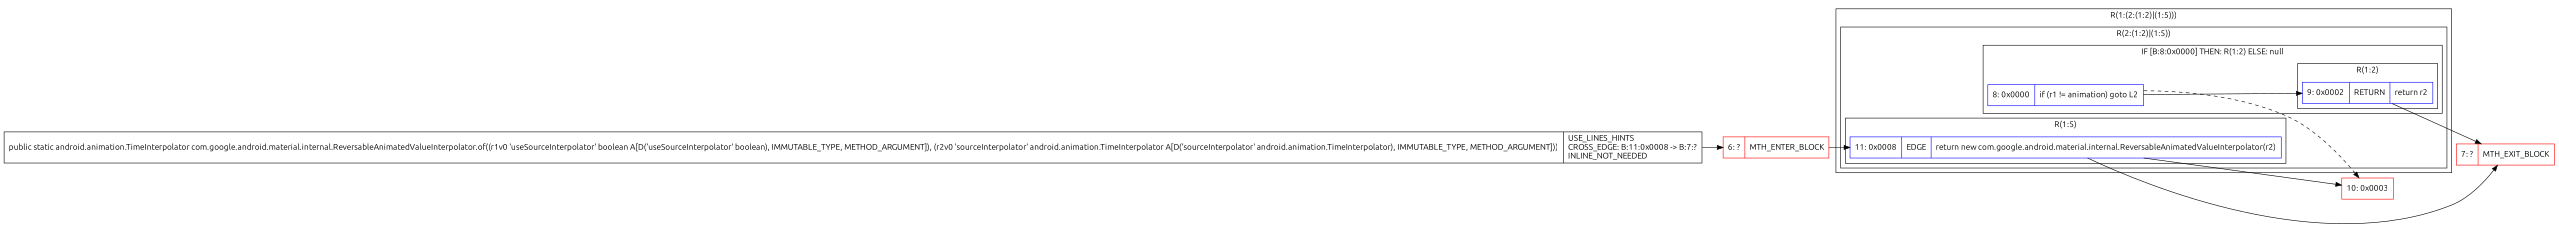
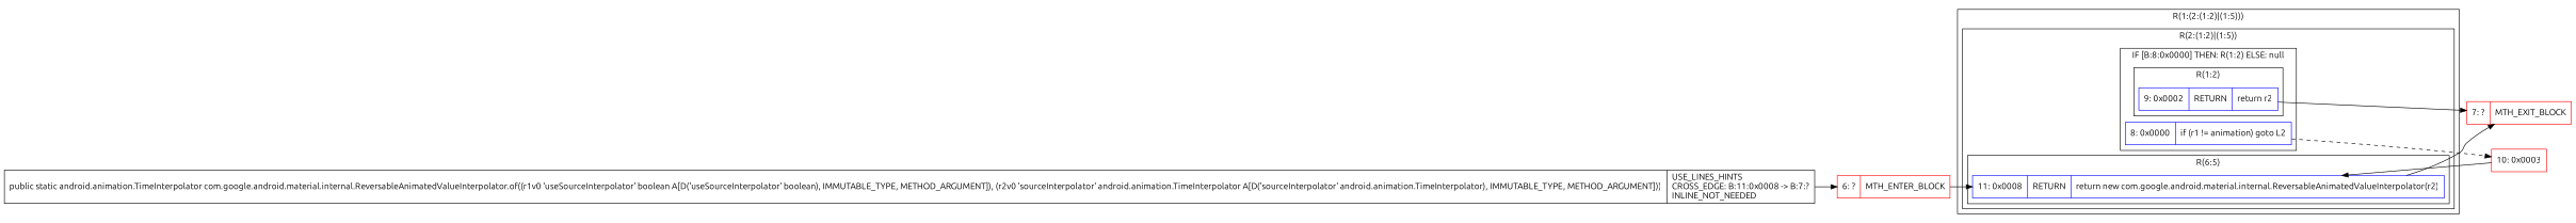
  digraph {
    fontname=Ubuntu
    rankdir=LR
    node [color=blue fontname=Ubuntu shape=record]
    edge [fontname=Ubuntu]
    n1 [label="{9\:\ 0x0002|RETURN\l|return r2\l}"]
    n2 [label="{8\:\ 0x0000|if (r1 != animation) goto L2\l}"]
-   n3 [label="{11\:\ 0x0008|EDGE\l|return new com.google.android.material.internal.ReversableAnimatedValueInterpolator(r2)\l}"]
+   n3 [label="{11\:\ 0x0008|RETURN\l|return new com.google.android.material.internal.ReversableAnimatedValueInterpolator(r2)\l}"]
    n4 [color=red label="{7\:\ ?|MTH_EXIT_BLOCK\l}"]
    n5 [color=red label="{10\:\ 0x0003}"]
    n6 [color=red label="{6\:\ ?|MTH_ENTER_BLOCK\l}"]
    n7 [label="{public static android.animation.TimeInterpolator com.google.android.material.internal.ReversableAnimatedValueInterpolator.of((r1v0 'useSourceInterpolator' boolean A[D('useSourceInterpolator' boolean), IMMUTABLE_TYPE, METHOD_ARGUMENT]), (r2v0 'sourceInterpolator' android.animation.TimeInterpolator A[D('sourceInterpolator' android.animation.TimeInterpolator), IMMUTABLE_TYPE, METHOD_ARGUMENT]))  | USE_LINES_HINTS\lCROSS_EDGE: B:11:0x0008 \-\> B:7:?\lINLINE_NOT_NEEDED\l}" color=""]
    subgraph cluster_1 {
      label="R(1:(2:(1:2)|(1:5)))"
      subgraph cluster_2 {
        label="R(2:(1:2)|(1:5))"
        subgraph cluster_3 {
          label="IF [B:8:0x0000] THEN: R(1:2) ELSE: null"
          n2
          subgraph cluster_4 {
            label="R(1:2)"
            n1
          }
        }
        subgraph cluster_5 {
-         label="R(1:5)"
+         label="R(6:5)"
          n3
        }
      }
    }
    n1 -> n4
-   n2 -> n1
    n2 -> n5 [style=dashed]
    n3 -> n4
-   n3 -> n5
+   n5 -> n3
    n6 -> n3
    n7 -> n6
  }
